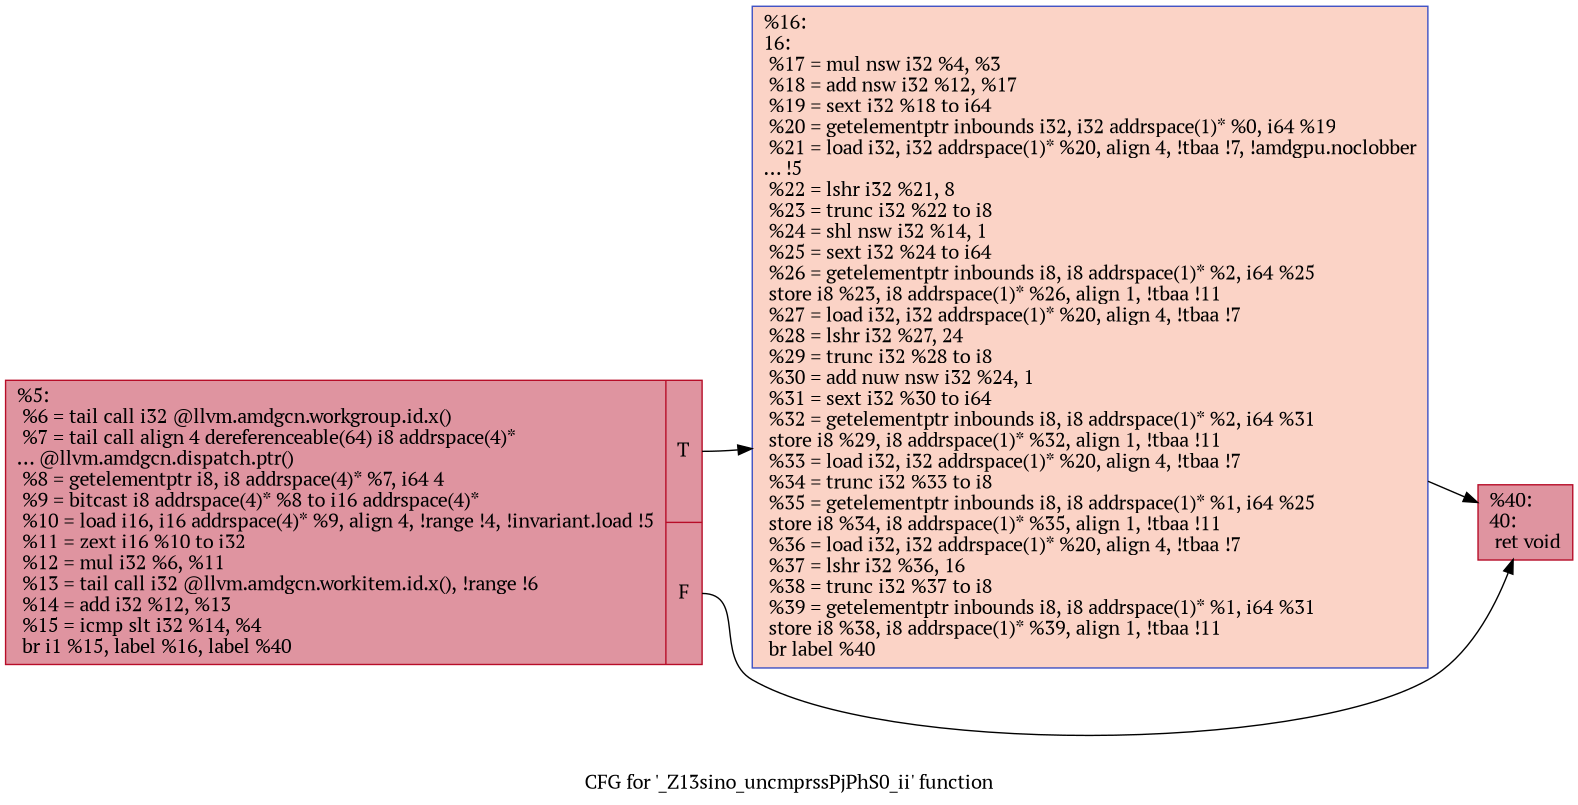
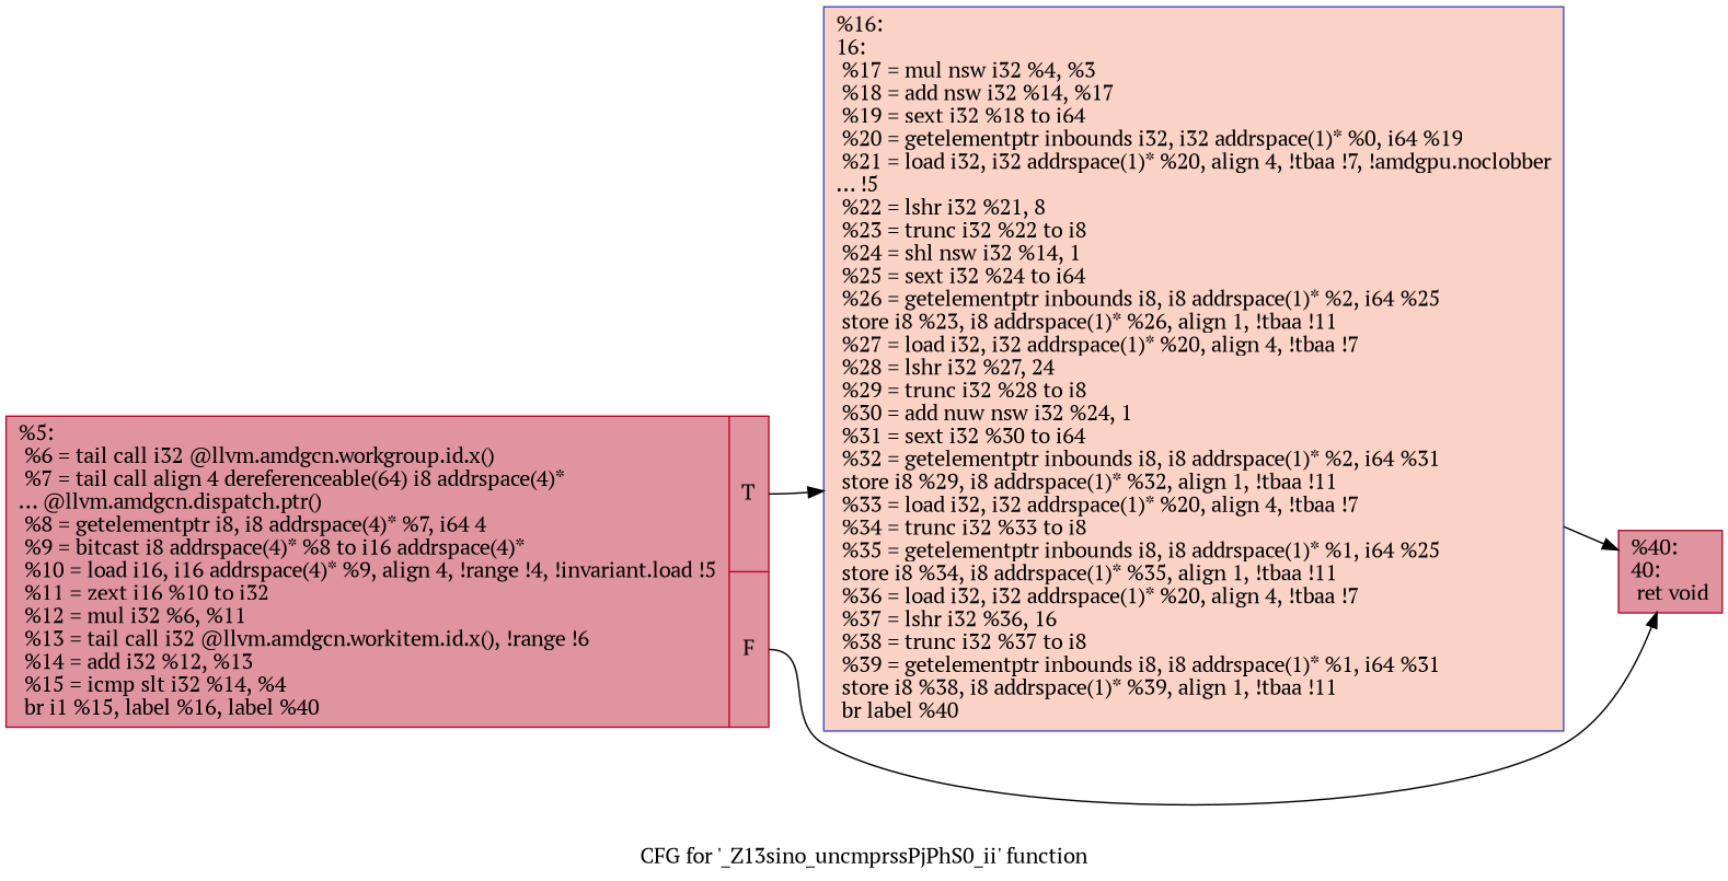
  digraph {
    label="CFG for '_Z13sino_uncmprssPjPhS0_ii' function"
    rankdir=LR
    fontname="PT Serif"
    node [color="#b70d28ff" fillcolor="#b70d2870" shape=record style=filled fontname="PT Serif"]
    edge [fontname="PT Serif"]
    n1 [label="{%5:\l  %6 = tail call i32 @llvm.amdgcn.workgroup.id.x()\l  %7 = tail call align 4 dereferenceable(64) i8 addrspace(4)*\l... @llvm.amdgcn.dispatch.ptr()\l  %8 = getelementptr i8, i8 addrspace(4)* %7, i64 4\l  %9 = bitcast i8 addrspace(4)* %8 to i16 addrspace(4)*\l  %10 = load i16, i16 addrspace(4)* %9, align 4, !range !4, !invariant.load !5\l  %11 = zext i16 %10 to i32\l  %12 = mul i32 %6, %11\l  %13 = tail call i32 @llvm.amdgcn.workitem.id.x(), !range !6\l  %14 = add i32 %12, %13\l  %15 = icmp slt i32 %14, %4\l  br i1 %15, label %16, label %40\l|{<s0>T|<s1>F}}"]
-   n2 [color="#3d50c3ff" fillcolor="#f59c7d70" label="{%16:\l16:                                               \l  %17 = mul nsw i32 %4, %3\l  %18 = add nsw i32 %12, %17\l  %19 = sext i32 %18 to i64\l  %20 = getelementptr inbounds i32, i32 addrspace(1)* %0, i64 %19\l  %21 = load i32, i32 addrspace(1)* %20, align 4, !tbaa !7, !amdgpu.noclobber\l... !5\l  %22 = lshr i32 %21, 8\l  %23 = trunc i32 %22 to i8\l  %24 = shl nsw i32 %14, 1\l  %25 = sext i32 %24 to i64\l  %26 = getelementptr inbounds i8, i8 addrspace(1)* %2, i64 %25\l  store i8 %23, i8 addrspace(1)* %26, align 1, !tbaa !11\l  %27 = load i32, i32 addrspace(1)* %20, align 4, !tbaa !7\l  %28 = lshr i32 %27, 24\l  %29 = trunc i32 %28 to i8\l  %30 = add nuw nsw i32 %24, 1\l  %31 = sext i32 %30 to i64\l  %32 = getelementptr inbounds i8, i8 addrspace(1)* %2, i64 %31\l  store i8 %29, i8 addrspace(1)* %32, align 1, !tbaa !11\l  %33 = load i32, i32 addrspace(1)* %20, align 4, !tbaa !7\l  %34 = trunc i32 %33 to i8\l  %35 = getelementptr inbounds i8, i8 addrspace(1)* %1, i64 %25\l  store i8 %34, i8 addrspace(1)* %35, align 1, !tbaa !11\l  %36 = load i32, i32 addrspace(1)* %20, align 4, !tbaa !7\l  %37 = lshr i32 %36, 16\l  %38 = trunc i32 %37 to i8\l  %39 = getelementptr inbounds i8, i8 addrspace(1)* %1, i64 %31\l  store i8 %38, i8 addrspace(1)* %39, align 1, !tbaa !11\l  br label %40\l}"]
+   n2 [color="#3d50c3ff" fillcolor="#f59c7d70" label="{%16:\l16:                                               \l  %17 = mul nsw i32 %4, %3\l  %18 = add nsw i32 %14, %17\l  %19 = sext i32 %18 to i64\l  %20 = getelementptr inbounds i32, i32 addrspace(1)* %0, i64 %19\l  %21 = load i32, i32 addrspace(1)* %20, align 4, !tbaa !7, !amdgpu.noclobber\l... !5\l  %22 = lshr i32 %21, 8\l  %23 = trunc i32 %22 to i8\l  %24 = shl nsw i32 %14, 1\l  %25 = sext i32 %24 to i64\l  %26 = getelementptr inbounds i8, i8 addrspace(1)* %2, i64 %25\l  store i8 %23, i8 addrspace(1)* %26, align 1, !tbaa !11\l  %27 = load i32, i32 addrspace(1)* %20, align 4, !tbaa !7\l  %28 = lshr i32 %27, 24\l  %29 = trunc i32 %28 to i8\l  %30 = add nuw nsw i32 %24, 1\l  %31 = sext i32 %30 to i64\l  %32 = getelementptr inbounds i8, i8 addrspace(1)* %2, i64 %31\l  store i8 %29, i8 addrspace(1)* %32, align 1, !tbaa !11\l  %33 = load i32, i32 addrspace(1)* %20, align 4, !tbaa !7\l  %34 = trunc i32 %33 to i8\l  %35 = getelementptr inbounds i8, i8 addrspace(1)* %1, i64 %25\l  store i8 %34, i8 addrspace(1)* %35, align 1, !tbaa !11\l  %36 = load i32, i32 addrspace(1)* %20, align 4, !tbaa !7\l  %37 = lshr i32 %36, 16\l  %38 = trunc i32 %37 to i8\l  %39 = getelementptr inbounds i8, i8 addrspace(1)* %1, i64 %31\l  store i8 %38, i8 addrspace(1)* %39, align 1, !tbaa !11\l  br label %40\l}"]
    n3 [label="{%40:\l40:                                               \l  ret void\l}"]
    n1 -> n2 [tailport=s0]
    n1 -> n3 [tailport=s1]
    n2 -> n3
  }
